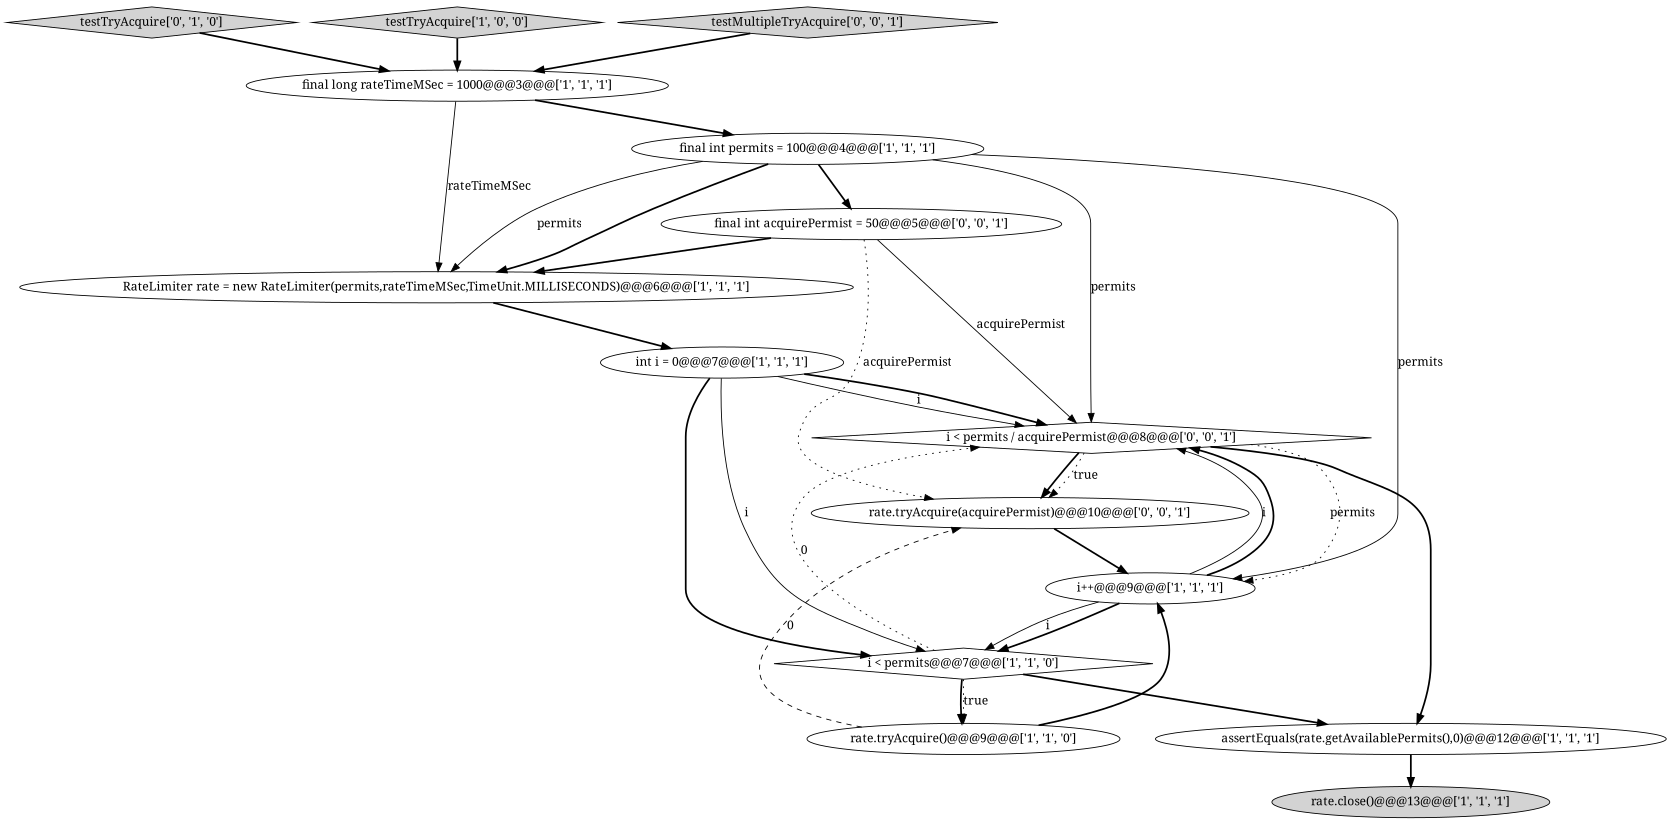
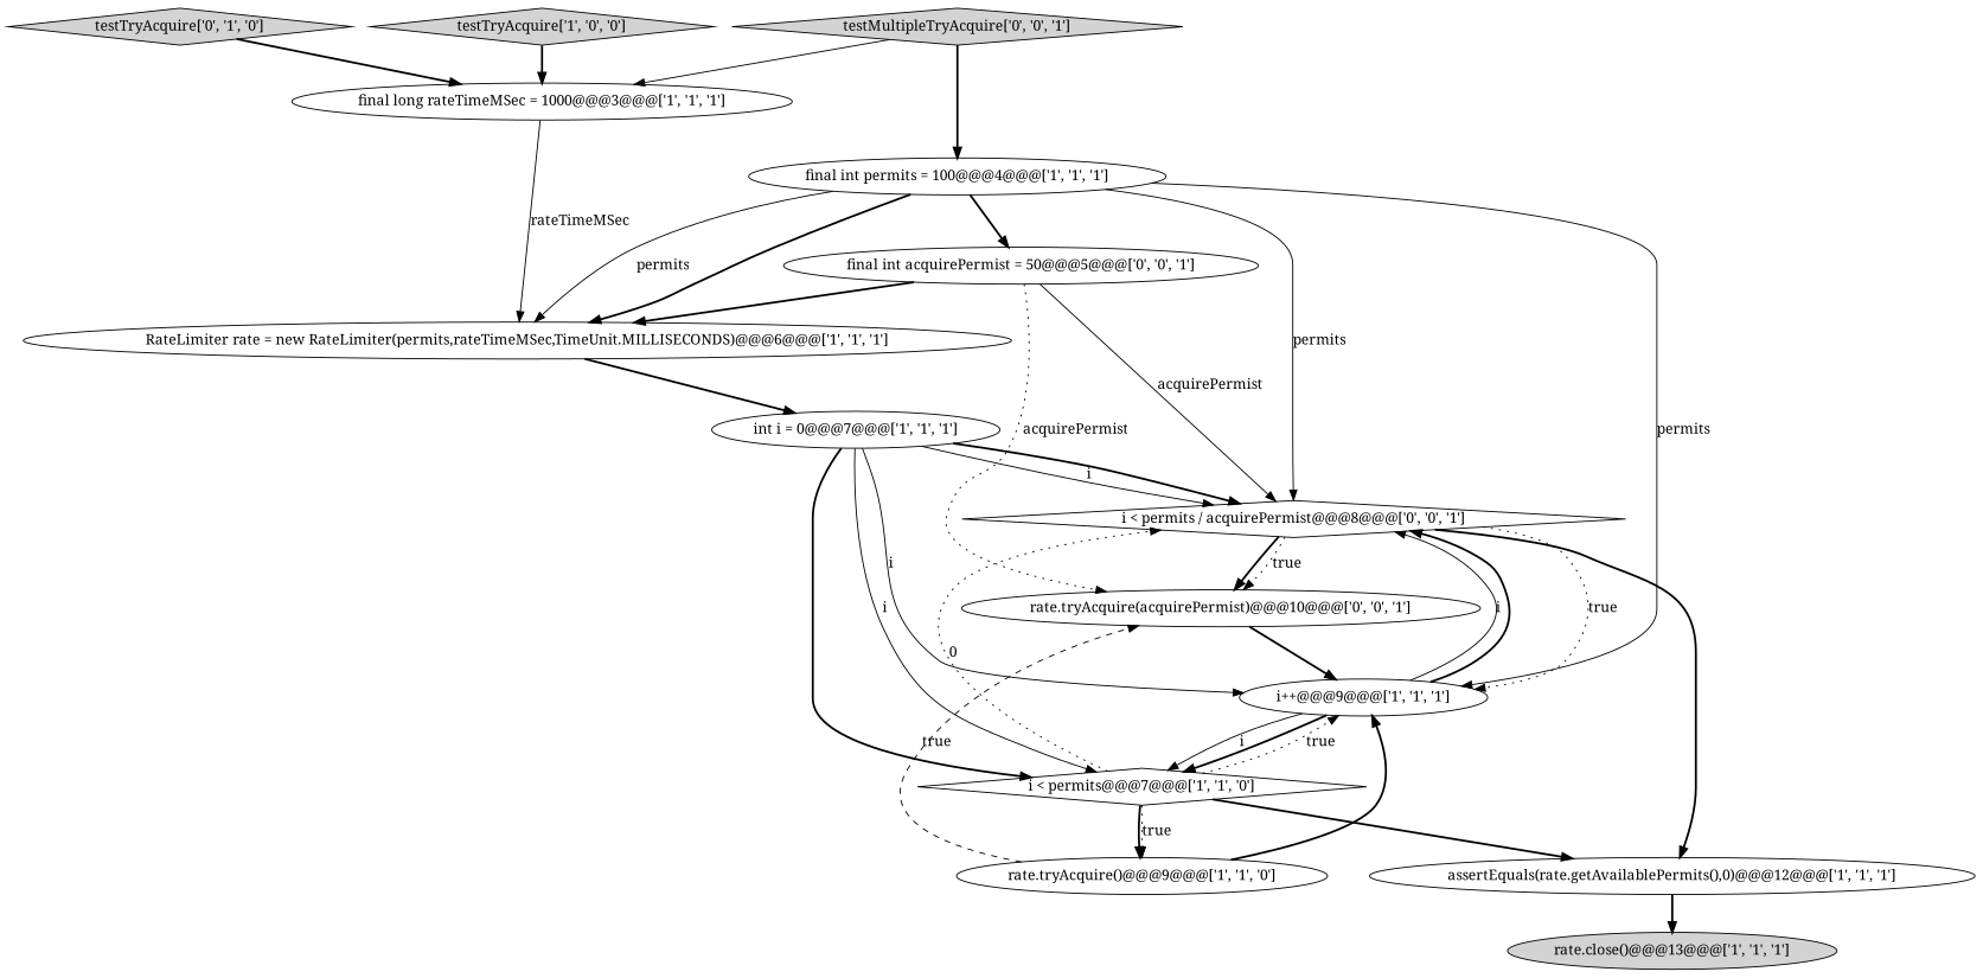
  digraph {
    fontname="Noto Serif"
    node [fillcolor=white fontname="Noto Serif" shape=ellipse style=filled]
    edge [fontname="Noto Serif" style=bold]
    n1 [label="final int acquirePermist = 50@@@5@@@['0', '0', '1']"]
    n2 [label="i < permits / acquirePermist@@@8@@@['0', '0', '1']" shape=diamond]
    n3 [label="rate.tryAcquire(acquirePermist)@@@10@@@['0', '0', '1']"]
    n4 [label="RateLimiter rate = new RateLimiter(permits,rateTimeMSec,TimeUnit.MILLISECONDS)@@@6@@@['1', '1', '1']"]
    n5 [label="i++@@@9@@@['1', '1', '1']"]
    n6 [label="assertEquals(rate.getAvailablePermits(),0)@@@12@@@['1', '1', '1']"]
    n7 [label="int i = 0@@@7@@@['1', '1', '1']"]
    n8 [fillcolor=lightgray label="rate.close()@@@13@@@['1', '1', '1']"]
    n9 [label="final int permits = 100@@@4@@@['1', '1', '1']"]
    n10 [label="i < permits@@@7@@@['1', '1', '0']" shape=diamond]
    n11 [label="rate.tryAcquire()@@@9@@@['1', '1', '0']"]
    n12 [label="final long rateTimeMSec = 1000@@@3@@@['1', '1', '1']"]
    n13 [fillcolor=lightgray label="testTryAcquire['1', '0', '0']" shape=diamond]
    n14 [fillcolor=lightgray label="testTryAcquire['0', '1', '0']" shape=diamond]
    n15 [fillcolor=lightgray label="testMultipleTryAcquire['0', '0', '1']" shape=diamond]
    n1 -> n2 [label=acquirePermist style=solid]
    n1 -> n3 [label=acquirePermist style=dotted]
    n1 -> n4
    n2 -> n3
    n2 -> n3 [label=true style=dotted]
-   n2 -> n5 [label=permits style=dotted]
+   n2 -> n5 [label=true style=dotted]
    n2 -> n6
    n3 -> n5
    n4 -> n7
    n5 -> n2 [label=i style=solid]
    n5 -> n2
    n5 -> n10 [label=i style=solid]
    n5 -> n10
    n6 -> n8
    n7 -> n2 [label=i style=solid]
    n7 -> n2
+   n7 -> n5 [label=i style=solid]
    n7 -> n10
    n7 -> n10 [label=i style=solid]
    n9 -> n1
    n9 -> n2 [label=permits style=solid]
    n9 -> n4
    n9 -> n4 [label=permits style=solid]
    n9 -> n5 [label=permits style=solid]
    n10 -> n2 [label=0 style=dotted]
+   n10 -> n5 [label=true style=dotted]
    n10 -> n6
    n10 -> n11 [label=true style=dotted]
    n10 -> n11
-   n11 -> n3 [label=0 style=dashed]
+   n11 -> n3 [label=true style=dashed]
    n11 -> n5
    n12 -> n4 [label=rateTimeMSec style=solid]
-   n12 -> n9
+   n15 -> n9
    n13 -> n12
    n14 -> n12
-   n15 -> n12
+   n15 -> n12 [style=solid]
  }
